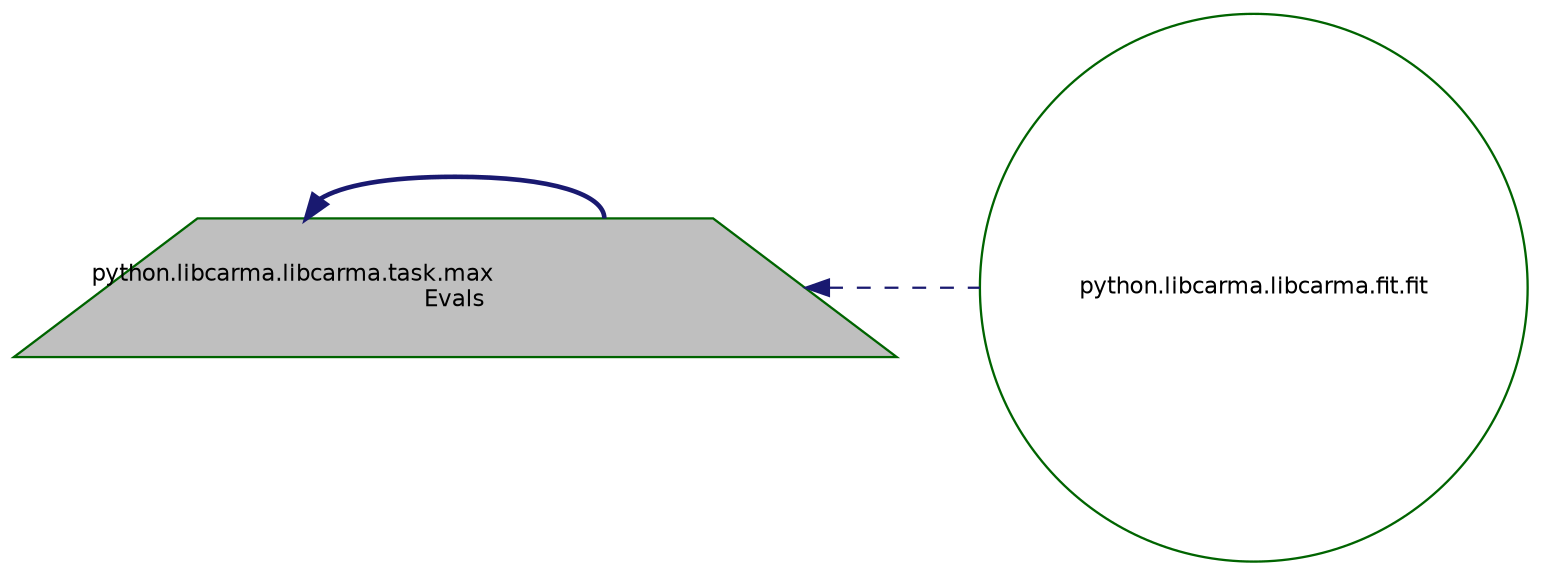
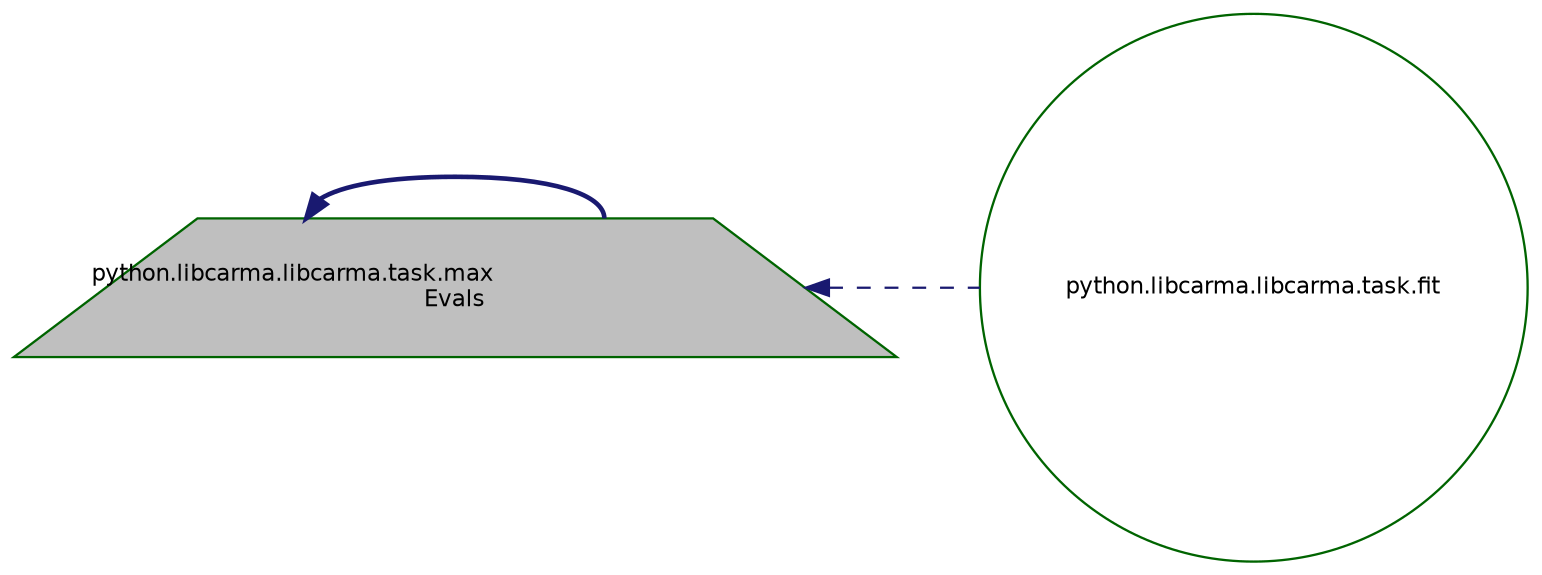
  digraph {
    rankdir=LR
    node [color=darkgreen fontname=Helvetica fontsize=10 style=filled]
    edge [color=midnightblue dir=back fontname=Helvetica fontsize=10 labelfontname=Helvetica labelfontsize=10]
    n1 [fillcolor=grey75 fontcolor=black height=0.2 label="python.libcarma.libcarma.task.max\lEvals" shape=trapezium width=0.4]
-   n2 [fillcolor=white height=0.2 label="python.libcarma.libcarma.fit.fit" shape=circle width=0.4]
+   n2 [fillcolor=white height=0.2 label="python.libcarma.libcarma.task.fit" shape=circle width=0.4]
    n1 -> n1 [style=bold]
    n1 -> n2 [style=dashed]
  }
